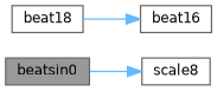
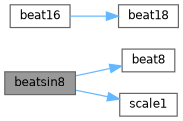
  digraph {
    fontname="DejaVu Sans"
    rankdir=LR
    node [color=grey40 fillcolor=white fontname="DejaVu Sans" fontsize=10 shape=box style=filled]
    edge [color=steelblue1 fontname="DejaVu Sans" fontsize=10 labelfontname=Helvetica labelfontsize=10 style=solid]
-   n1 [color=gray40 fillcolor=grey60 fontcolor=black height=0.2 label=beatsin0 width=0.4]
-   n3 [height=0.2 label=scale8 width=0.4]
+   n1 [color=gray40 fillcolor=grey60 fontcolor=black height=0.2 label=beatsin8 width=0.4]
+   n2 [height=0.2 label=beat8 width=0.4]
+   n3 [height=0.2 label=scale1 width=0.4]
    n4 [height=0.2 label=beat16 width=0.4]
    n5 [height=0.2 label=beat18 width=0.4]
+   n1 -> n2
    n1 -> n3
-   n5 -> n4
+   n4 -> n5
  }
